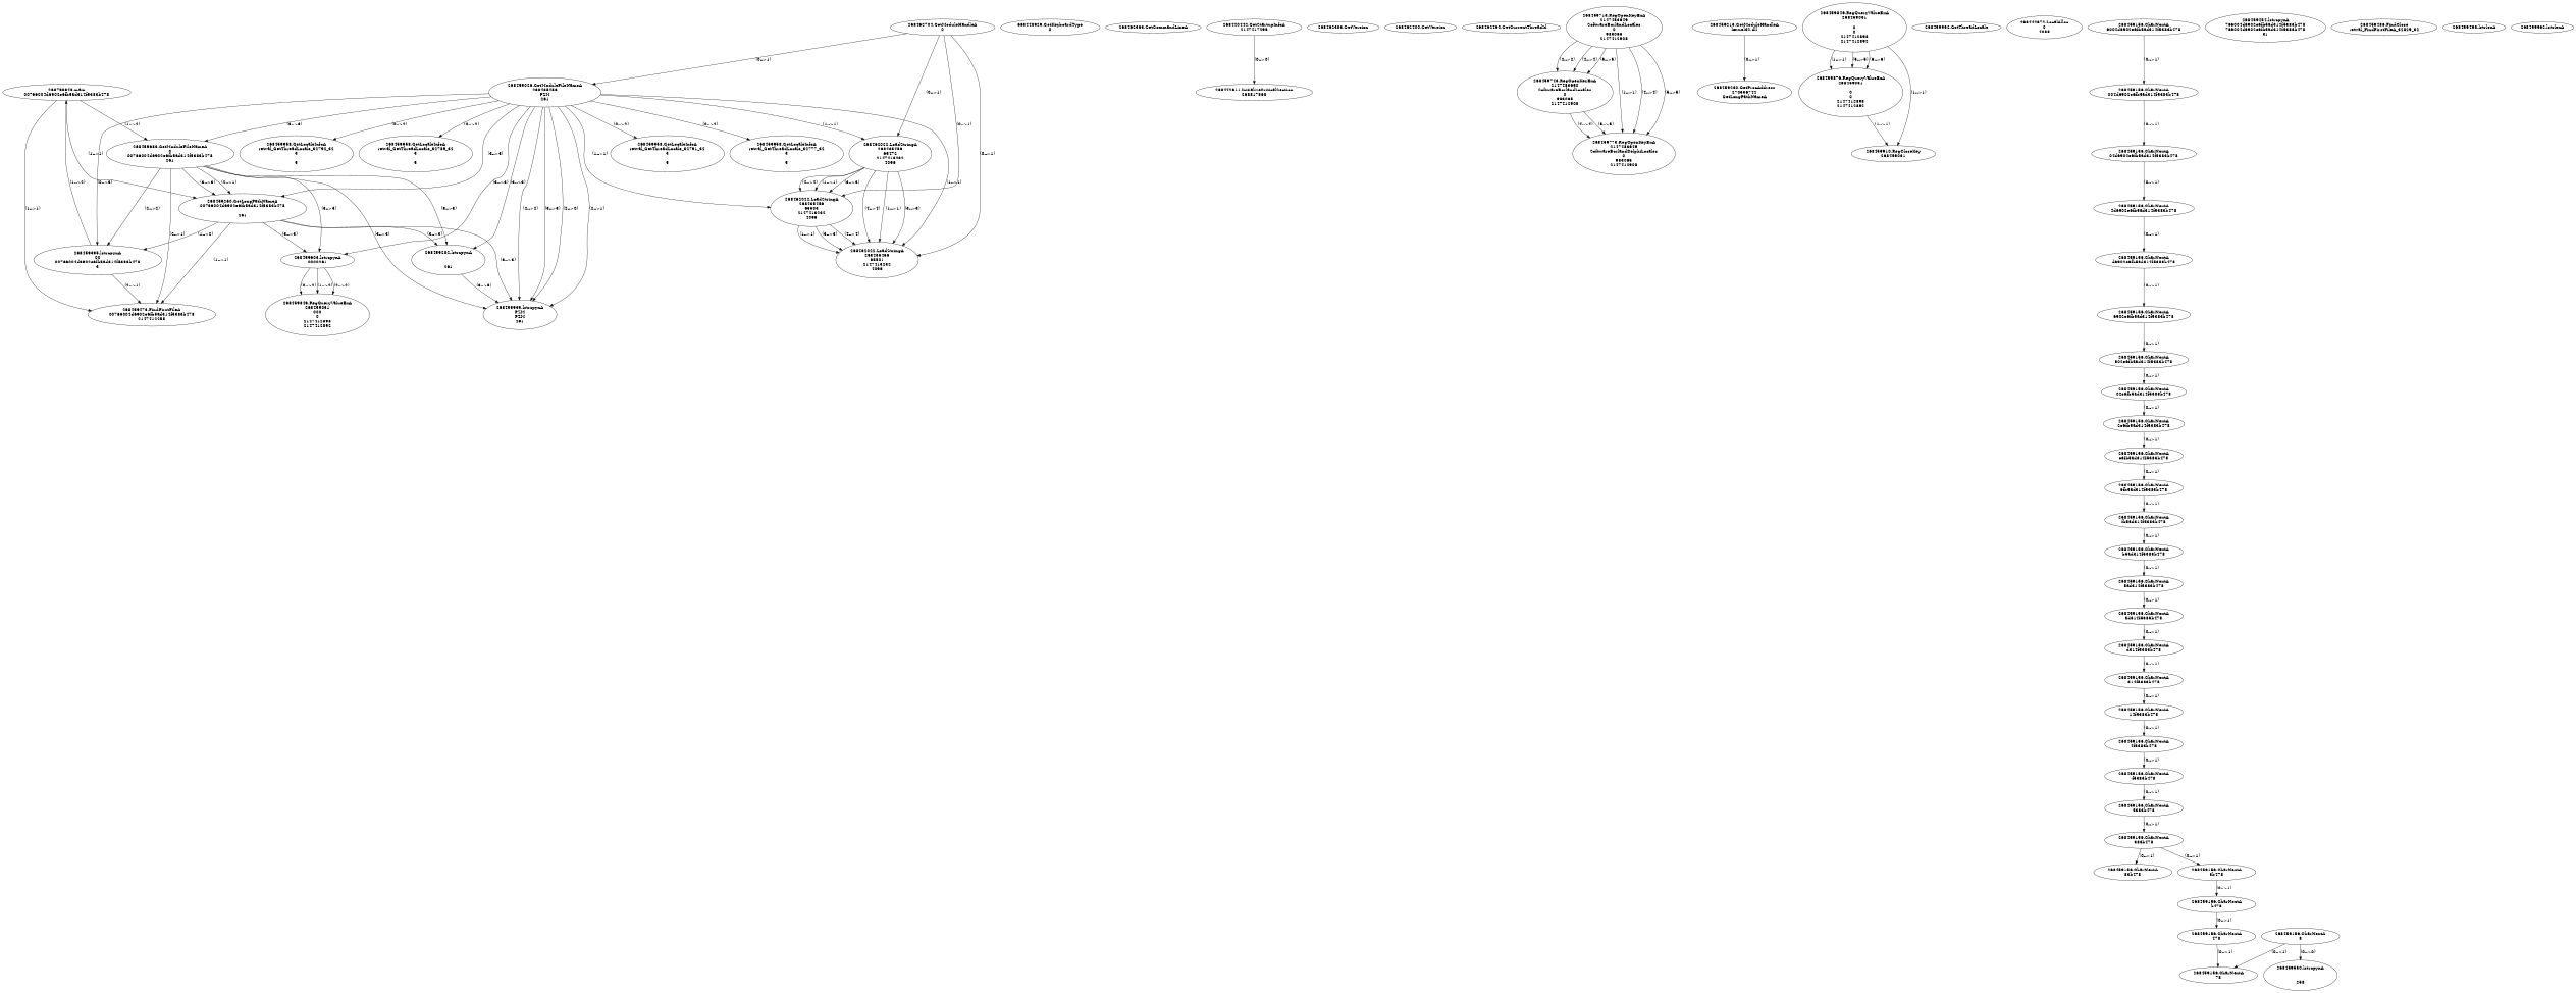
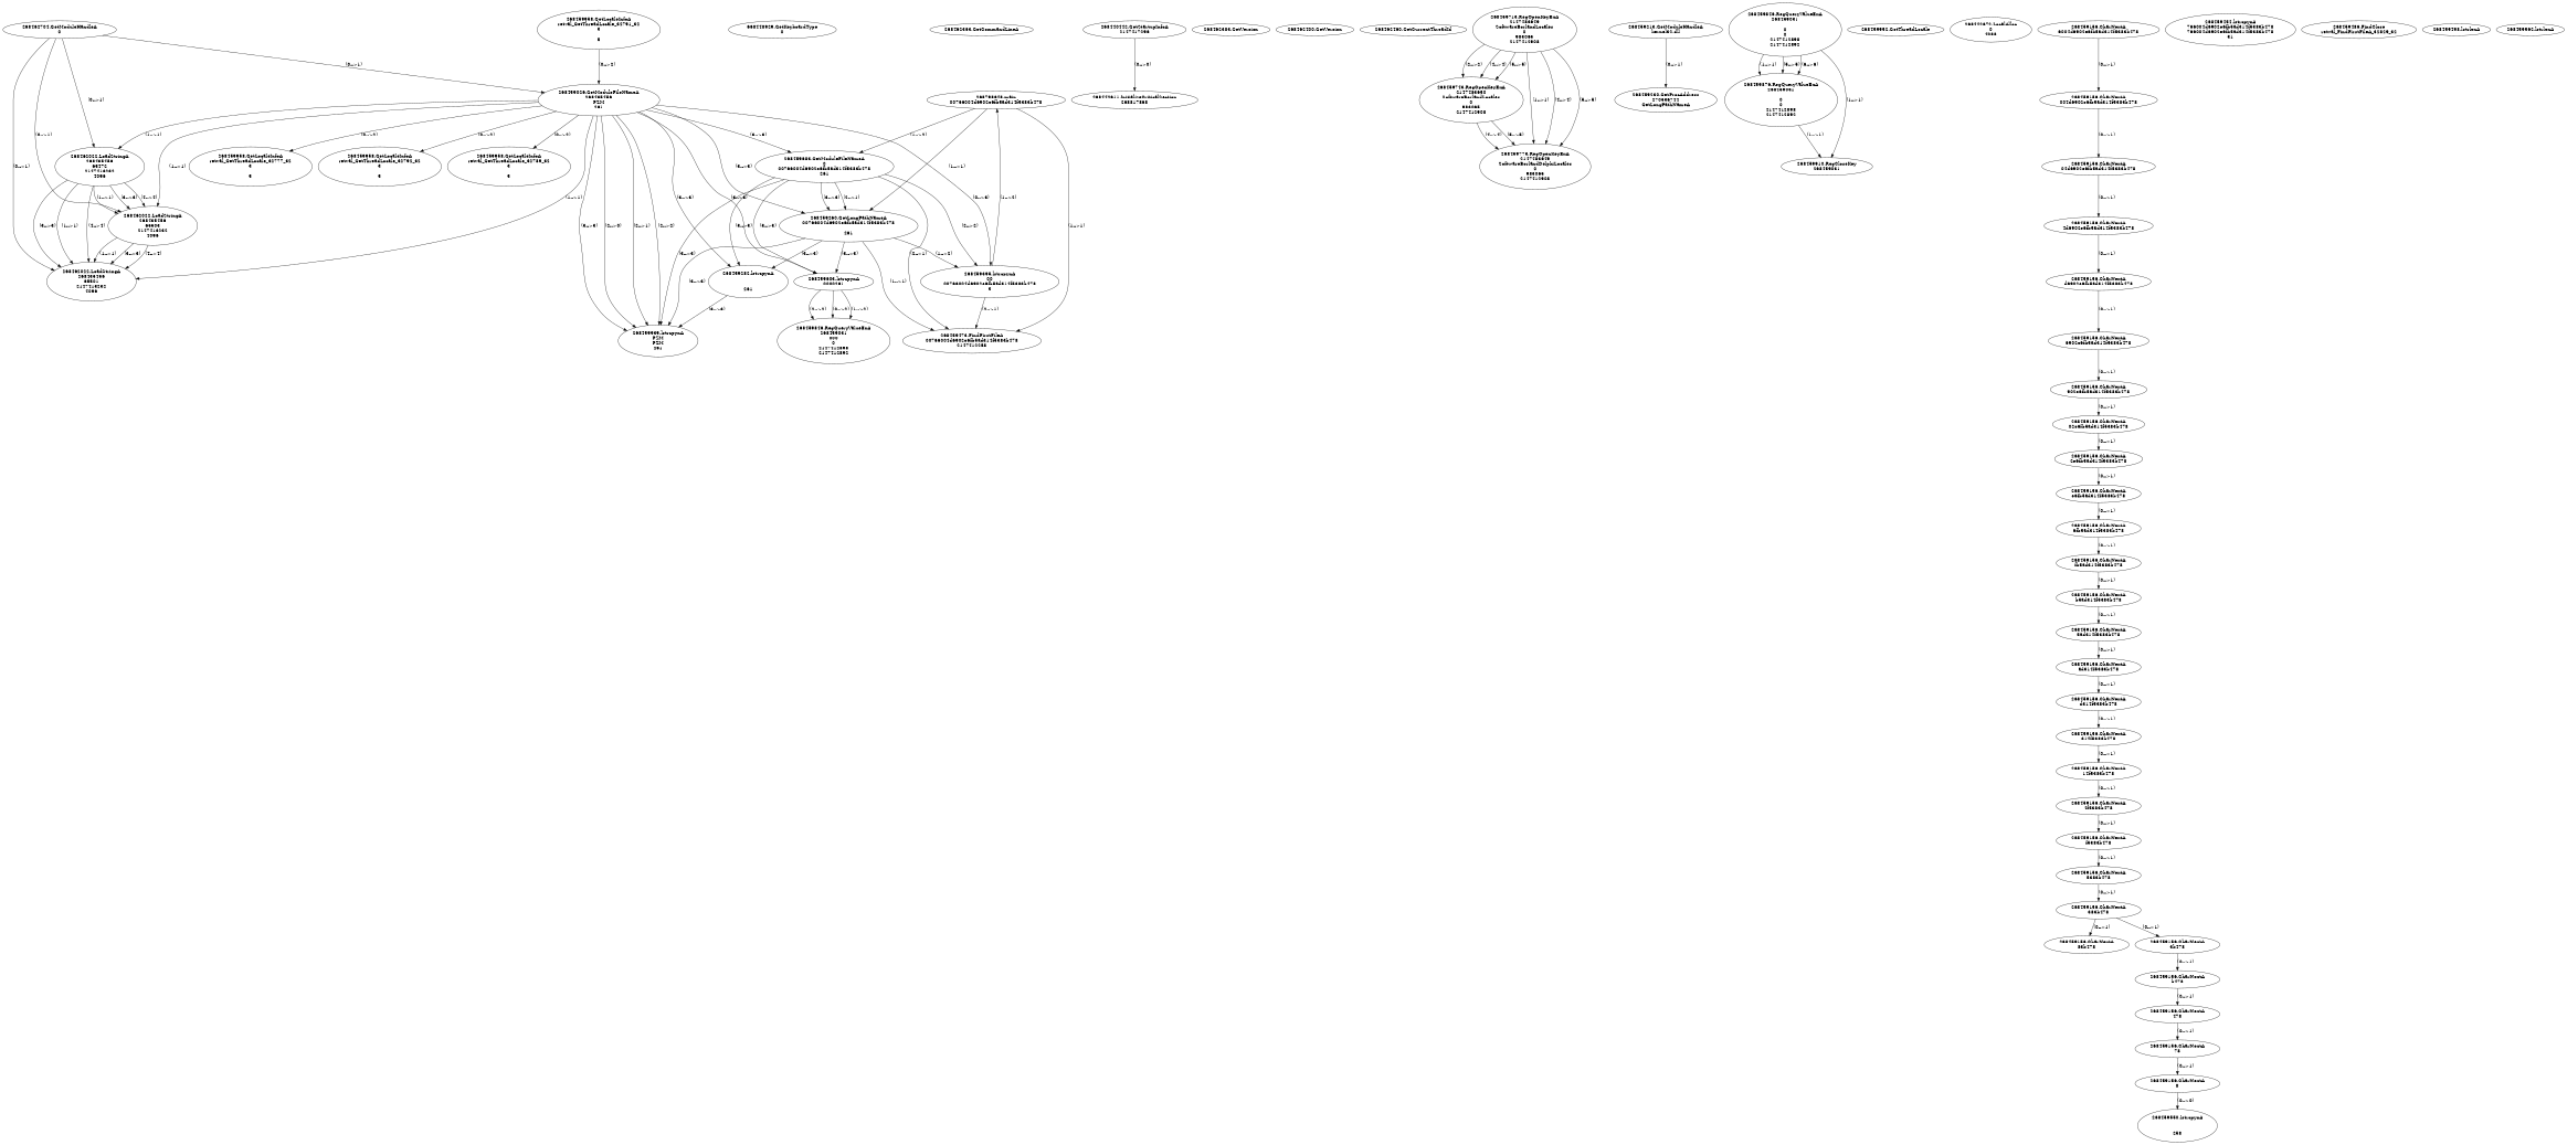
  digraph {
    n1 [label="268798648.main\n00766004d6902e6fb5ad314f5383b478"]
    n2 [label="268459683.GetModuleFileNameA\n0\n00766004d6902e6fb5ad314f5383b478\n261"]
    n3 [label="268459260.GetLongPathNameA\n00766004d6902e6fb5ad314f5383b478\n\n261"]
    n4 [label="268459473.FindFirstFileA\n00766004d6902e6fb5ad314f5383b478\n2147412258"]
    n5 [label="268459395.lstrcpynA\n00\n00766004d6902e6fb5ad314f5383b478\n3"]
    n6 [label="268459282.lstrcpynA\n\n\n261"]
    n7 [label="268459939.lstrcpynA\nPZM\nPZM\n261"]
    n8 [label="268459603.lstrcpynA\n0000261"]
    n9 [label="268462704.GetModuleHandleA\n0"]
    n10 [label="268459026.GetModuleFileNameA\n268435456\nPZM\n261"]
    n11 [label="268462022.LoadStringA\n268435456\n65472\n2147413232\n4096"]
    n12 [label="268462022.LoadStringA\n268435456\n65503\n2147413232\n4096"]
    n13 [label="268462022.LoadStringA\n268435456\n65501\n2147413232\n4096"]
    n14 [label="268459958.GetLocaleInfoA\nretval_GetThreadLocale_32791_32\n3\n\n5"]
    n15 [label="268459958.GetLocaleInfoA\nretval_GetThreadLocale_32777_32\n3\n\n5"]
    n16 [label="268459958.GetLocaleInfoA\nretval_GetThreadLocale_32792_32\n3\n\n5"]
    n17 [label="268459958.GetLocaleInfoA\nretval_GetThreadLocale_32789_32\n3\n\n5"]
    n18 [label="668448929.GetKeyboardType\n0"]
    n19 [label="268462363.GetCommandLineA\n"]
    n20 [label="268440442.GetStartupInfoA\n2147417296"]
    n21 [label="268442611.InitializeCriticalSection\n268817868"]
    n22 [label="268462383.GetVersion\n"]
    n23 [label="268462400.GetVersion\n"]
    n24 [label="268462460.GetCurrentThreadId\n"]
    n25 [label="268459846.RegQueryValueExA\n268459031\n000\n0\n2147412898\n2147412892"]
    n26 [label="268459713.RegOpenKeyExA\n2147483649\nSoftware\Borland\Locales\n0\n983065\n2147412908"]
    n27 [label="268459743.RegOpenKeyExA\n2147483650\nSoftware\Borland\Locales\n0\n983065\n2147412908"]
    n28 [label="268459773.RegOpenKeyExA\n2147483649\nSoftware\Borland\Delphi\Locales\n0\n983065\n2147412908"]
    n29 [label="268459213.GetModuleHandleA\nkernel32.dll"]
    n30 [label="268459230.GetProcAddress\n270536744\nGetLongPathNameA"]
    n31 [label="268459846.RegQueryValueExA\n268459031\n\n0\n0\n2147412898\n2147412892"]
    n32 [label="268459876.RegQueryValueExA\n268459031\n\n0\n0\n2147412898\n2147412892"]
    n33 [label="268459910.RegCloseKey\n268459031"]
    n34 [label="268459952.GetThreadLocale\n"]
    n35 [label="268442672.LocalAlloc\n0\n4088"]
    n36 [label="268459156.CharNextA\n6004d6902e6fb5ad314f5383b478"]
    n37 [label="268459156.CharNextA\n004d6902e6fb5ad314f5383b478"]
    n38 [label="268459156.CharNextA\n04d6902e6fb5ad314f5383b478"]
    n39 [label="268459156.CharNextA\n4d6902e6fb5ad314f5383b478"]
    n40 [label="268459156.CharNextA\nd6902e6fb5ad314f5383b478"]
    n41 [label="268459156.CharNextA\n6902e6fb5ad314f5383b478"]
    n42 [label="268459156.CharNextA\n902e6fb5ad314f5383b478"]
    n43 [label="268459156.CharNextA\n02e6fb5ad314f5383b478"]
    n44 [label="268459156.CharNextA\n2e6fb5ad314f5383b478"]
    n45 [label="268459156.CharNextA\ne6fb5ad314f5383b478"]
    n46 [label="268459156.CharNextA\n6fb5ad314f5383b478"]
    n47 [label="268459156.CharNextA\nfb5ad314f5383b478"]
    n48 [label="268459156.CharNextA\nb5ad314f5383b478"]
    n49 [label="268459156.CharNextA\n5ad314f5383b478"]
    n50 [label="268459156.CharNextA\nad314f5383b478"]
    n51 [label="268459156.CharNextA\nd314f5383b478"]
    n52 [label="268459156.CharNextA\n314f5383b478"]
    n53 [label="268459156.CharNextA\n14f5383b478"]
    n54 [label="268459156.CharNextA\n4f5383b478"]
    n55 [label="268459156.CharNextA\nf5383b478"]
    n56 [label="268459156.CharNextA\n5383b478"]
    n57 [label="268459156.CharNextA\n383b478"]
    n58 [label="268459156.CharNextA\n83b478"]
    n59 [label="268459156.CharNextA\n3b478"]
    n60 [label="268459156.CharNextA\nb478"]
    n61 [label="268459156.CharNextA\n478"]
    n62 [label="268459156.CharNextA\n78"]
    n63 [label="268459156.CharNextA\n8"]
    n64 [label="268459550.lstrcpynA\n\n\n258"]
    n65 [label="268459454.lstrcpynA\n766004d6902e6fb5ad314f5383b478\n766004d6902e6fb5ad314f5383b478\n31"]
    n66 [label="268459486.FindClose\nretval_FindFirstFileA_32829_32"]
    n67 [label="268459498.lstrlenA\n"]
    n68 [label="268459562.lstrlenA\n"]
    n1 -> n2 [label="(1-->2)"]
    n1 -> n3 [label="(1-->1)"]
    n1 -> n4 [label="(1-->1)"]
    n2 -> n3 [label="(2-->1)"]
    n2 -> n3 [label="(3-->3)"]
    n2 -> n4 [label="(2-->1)"]
    n2 -> n5 [label="(2-->2)"]
    n2 -> n6 [label="(3-->3)"]
    n2 -> n7 [label="(3-->3)"]
    n2 -> n8 [label="(3-->3)"]
    n3 -> n4 [label="(1-->1)"]
    n3 -> n5 [label="(1-->2)"]
    n3 -> n6 [label="(3-->3)"]
    n3 -> n7 [label="(3-->3)"]
    n3 -> n8 [label="(3-->3)"]
    n5 -> n1 [label="(1-->2)"]
    n5 -> n4 [label="(2-->1)"]
    n6 -> n7 [label="(3-->3)"]
    n8 -> n25 [label="(1-->2)"]
    n8 -> n25 [label="(2-->2)"]
    n8 -> n25 [label="(0-->2)"]
    n9 -> n10 [label="(0-->1)"]
    n9 -> n11 [label="(0-->1)"]
    n9 -> n12 [label="(0-->1)"]
    n9 -> n13 [label="(0-->1)"]
    n10 -> n2 [label="(3-->3)"]
    n10 -> n3 [label="(3-->3)"]
    n10 -> n5 [label="(0-->3)"]
    n10 -> n6 [label="(3-->3)"]
    n10 -> n7 [label="(2-->1)"]
    n10 -> n7 [label="(2-->2)"]
    n10 -> n7 [label="(3-->3)"]
    n10 -> n7 [label="(2-->0)"]
    n10 -> n8 [label="(3-->3)"]
    n10 -> n11 [label="(1-->1)"]
    n10 -> n12 [label="(1-->1)"]
    n10 -> n13 [label="(1-->1)"]
-   n10 -> n14 [label="(0-->2)"]
+   n14 -> n10 [label="(0-->2)"]
    n10 -> n15 [label="(0-->2)"]
    n10 -> n16 [label="(0-->2)"]
    n10 -> n17 [label="(0-->2)"]
    n11 -> n12 [label="(1-->1)"]
    n11 -> n12 [label="(3-->3)"]
    n11 -> n12 [label="(4-->4)"]
    n11 -> n13 [label="(1-->1)"]
    n11 -> n13 [label="(3-->3)"]
    n11 -> n13 [label="(4-->4)"]
    n12 -> n13 [label="(1-->1)"]
    n12 -> n13 [label="(3-->3)"]
    n12 -> n13 [label="(4-->4)"]
    n20 -> n21 [label="(0-->0)"]
    n26 -> n27 [label="(2-->2)"]
    n26 -> n27 [label="(4-->4)"]
    n26 -> n27 [label="(5-->5)"]
    n26 -> n28 [label="(1-->1)"]
    n26 -> n28 [label="(4-->4)"]
    n26 -> n28 [label="(5-->5)"]
    n27 -> n28 [label="(4-->4)"]
    n27 -> n28 [label="(5-->5)"]
    n29 -> n30 [label="(0-->1)"]
    n31 -> n32 [label="(1-->1)"]
    n31 -> n32 [label="(5-->5)"]
    n31 -> n32 [label="(6-->6)"]
    n31 -> n33 [label="(1-->1)"]
    n32 -> n33 [label="(1-->1)"]
    n36 -> n37 [label="(0-->1)"]
    n37 -> n38 [label="(0-->1)"]
    n38 -> n39 [label="(0-->1)"]
    n39 -> n40 [label="(0-->1)"]
    n40 -> n41 [label="(0-->1)"]
    n41 -> n42 [label="(0-->1)"]
    n42 -> n43 [label="(0-->1)"]
    n43 -> n44 [label="(0-->1)"]
    n44 -> n45 [label="(0-->1)"]
    n45 -> n46 [label="(0-->1)"]
    n46 -> n47 [label="(0-->1)"]
    n47 -> n48 [label="(0-->1)"]
    n48 -> n49 [label="(0-->1)"]
    n49 -> n50 [label="(0-->1)"]
    n50 -> n51 [label="(0-->1)"]
    n51 -> n52 [label="(0-->1)"]
    n52 -> n53 [label="(0-->1)"]
    n53 -> n54 [label="(0-->1)"]
    n54 -> n55 [label="(0-->1)"]
    n55 -> n56 [label="(0-->1)"]
    n56 -> n57 [label="(0-->1)"]
    n57 -> n58 [label="(0-->1)"]
    n57 -> n59 [label="(0-->1)"]
    n59 -> n60 [label="(0-->1)"]
    n60 -> n61 [label="(0-->1)"]
    n61 -> n62 [label="(0-->1)"]
-   n63 -> n62 [label="(0-->1)"]
+   n62 -> n63 [label="(0-->1)"]
    n63 -> n64 [label="(0-->0)"]
  }
